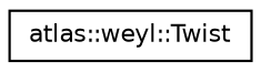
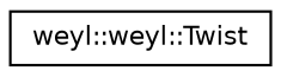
  digraph {
    rankdir=LR
-   n1 [color=black fillcolor=white fontname=Helvetica fontsize=10 height=0.2 label="atlas::weyl::Twist" shape=record style=filled width=0.4]
+   n1 [color=black fillcolor=white fontname=Helvetica fontsize=10 height=0.2 label="weyl::weyl::Twist" shape=record style=filled width=0.4]
  }
